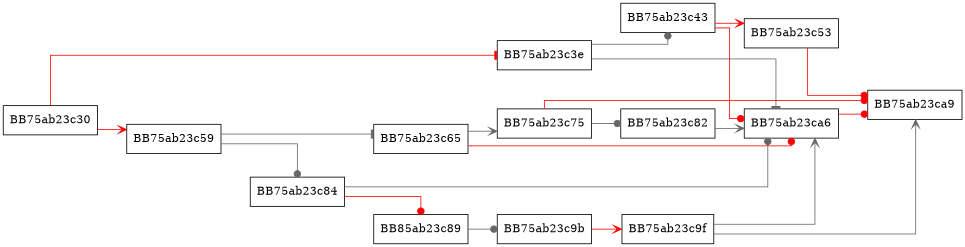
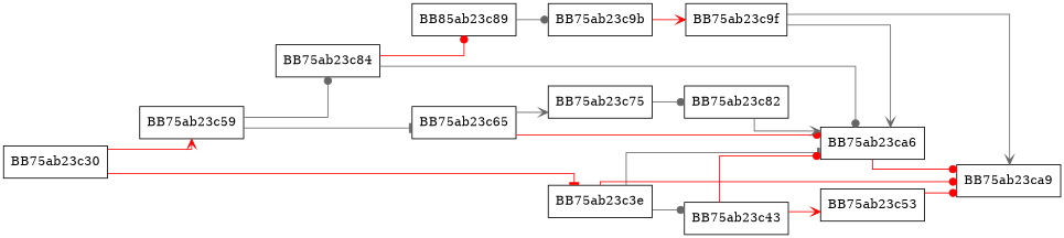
  digraph {
    rankdir=LR
    splines=ortho
    node [shape=box]
    edge [arrowhead=dot color=gray40]
    BB75ab23c30
    BB75ab23c59
    BB75ab23c3e
    BB75ab23c84
    BB75ab23c65
    BB75ab23ca6
    BB75ab23c43
    n8 [label=BB85ab23c89]
    BB75ab23c75
    BB75ab23ca9
    BB75ab23c53
    BB75ab23c9b
    BB75ab23c82
    BB75ab23c9f
    BB75ab23c30 -> BB75ab23c59 [arrowhead=vee color=red]
    BB75ab23c30 -> BB75ab23c3e [arrowhead=tee color=red]
    BB75ab23c59 -> BB75ab23c84
    BB75ab23c59 -> BB75ab23c65 [arrowhead=tee]
    BB75ab23c3e -> BB75ab23ca6 [arrowhead=tee]
    BB75ab23c3e -> BB75ab23c43
    BB75ab23c84 -> BB75ab23ca6
    BB75ab23c84 -> n8 [color=red]
    BB75ab23c65 -> BB75ab23ca6 [color=red]
    BB75ab23c65 -> BB75ab23c75 [arrowhead=vee]
    BB75ab23ca6 -> BB75ab23ca9 [color=red]
    BB75ab23c43 -> BB75ab23ca6 [color=red]
    BB75ab23c43 -> BB75ab23c53 [arrowhead=vee color=red]
    n8 -> BB75ab23c9b
-   BB75ab23c75 -> BB75ab23ca9 [color=red]
+   BB75ab23c3e -> BB75ab23ca9 [color=red]
    BB75ab23c75 -> BB75ab23c82
    BB75ab23c53 -> BB75ab23ca9 [color=red]
    BB75ab23c9b -> BB75ab23c9f [arrowhead=vee color=red]
    BB75ab23c82 -> BB75ab23ca6 [arrowhead=vee]
    BB75ab23c9f -> BB75ab23ca6 [arrowhead=vee]
    BB75ab23c9f -> BB75ab23ca9 [arrowhead=vee]
  }
